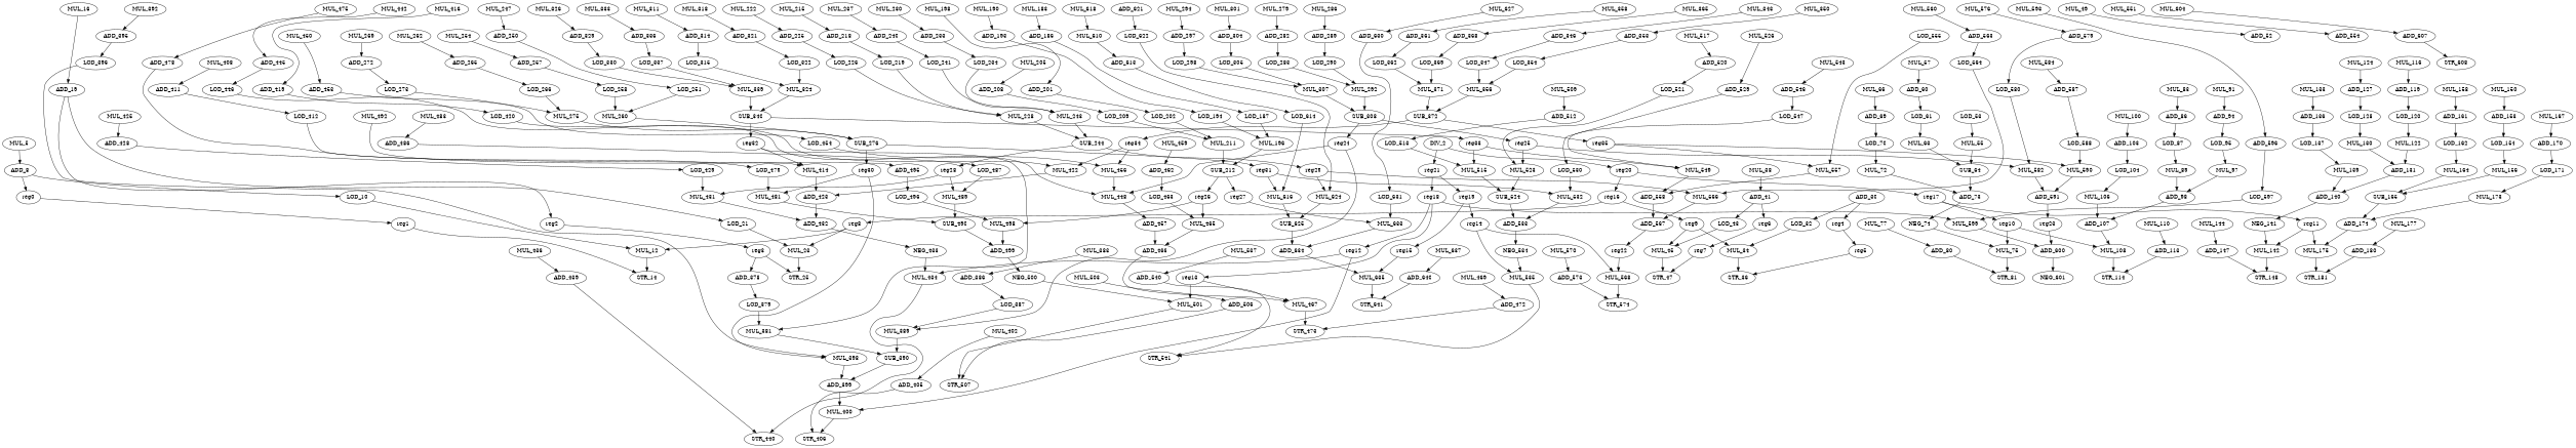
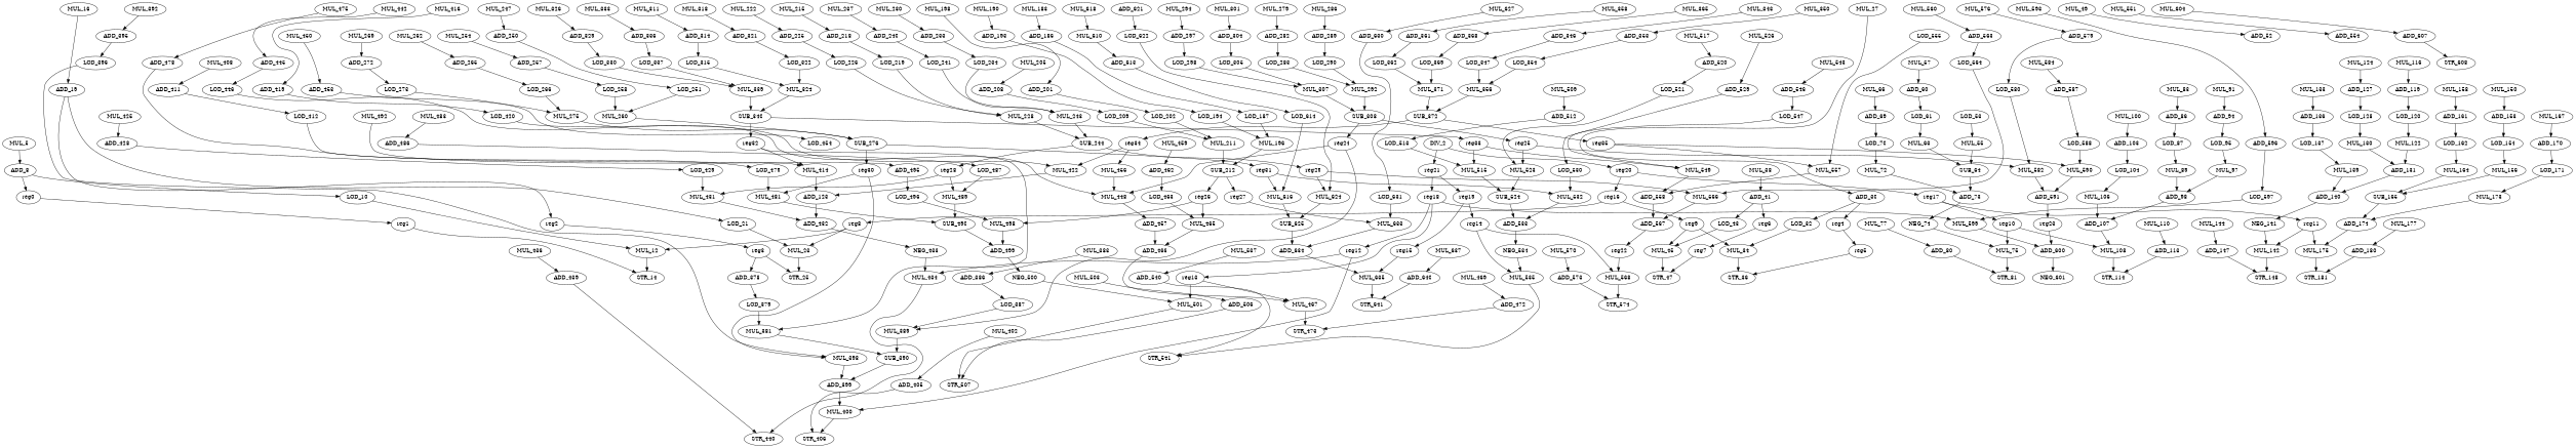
  digraph {
    edge [weight=0]
    DIV_2
    reg20
    reg21
    reg16
    reg17
    reg18
    reg19
    reg8
    reg9
    reg10
    reg11
    MUL_599
    reg12
    reg13
    reg14
    reg15
    MUL_5
    ADD_8
    LOD_10
    reg0
    MUL_12
    reg1
    STR_14
    MUL_16
    ADD_19
    LOD_21
    reg2
    MUL_23
    reg3
    STR_25
    ADD_378
+   MUL_27
    ADD_30
    LOD_32
    reg4
    MUL_34
    reg5
    STR_36
    MUL_38
    ADD_41
    LOD_43
    reg6
    MUL_45
    reg7
    STR_47
    MUL_49
    ADD_52
    LOD_53
    MUL_55
    SUB_64
    ADD_73
    NEG_74
    MUL_57
    ADD_60
    LOD_61
    MUL_63
    MUL_75
    MUL_66
    ADD_69
    LOD_70
    MUL_72
    STR_81
    MUL_77
    ADD_80
    MUL_83
    ADD_86
    LOD_87
    MUL_89
    ADD_98
    ADD_107
    MUL_108
    MUL_91
    ADD_94
    LOD_95
    MUL_97
    STR_114
    MUL_100
    ADD_103
    LOD_104
    MUL_106
    MUL_110
    ADD_113
    MUL_116
    ADD_119
    LOD_120
    MUL_122
    ADD_131
    ADD_140
    NEG_141
    MUL_124
    ADD_127
    LOD_128
    MUL_130
    MUL_142
    MUL_133
    ADD_136
    LOD_137
    MUL_139
    STR_148
    MUL_144
    ADD_147
    MUL_150
    ADD_153
    LOD_154
    MUL_156
    SUB_165
    ADD_174
    MUL_175
    MUL_158
    ADD_161
    LOD_162
    MUL_164
    STR_181
    MUL_167
    ADD_170
    LOD_171
    MUL_173
    MUL_177
    ADD_180
    MUL_183
    ADD_186
    LOD_187
    MUL_196
    SUB_212
    reg26
    reg27
    MUL_190
    ADD_193
    LOD_194
    MUL_465
    MUL_498
    MUL_633
    MUL_198
    ADD_201
    LOD_202
    MUL_211
    MUL_205
    ADD_208
    LOD_209
    ADD_466
    ADD_499
    ADD_600
    ADD_634
    MUL_215
    ADD_218
    LOD_219
    MUL_228
    SUB_244
    reg28
    reg29
    MUL_222
    ADD_225
    LOD_226
    MUL_431
    MUL_489
    MUL_566
    MUL_624
    MUL_230
    ADD_233
    LOD_234
    MUL_243
    MUL_237
    ADD_240
    LOD_241
    ADD_432
    SUB_490
    ADD_567
    SUB_625
    MUL_247
    ADD_250
    LOD_251
    MUL_260
    SUB_276
    reg30
    reg31
    MUL_254
    ADD_257
    LOD_258
    MUL_398
    MUL_481
    MUL_532
    MUL_616
    MUL_262
    ADD_265
    LOD_266
    MUL_275
    MUL_269
    ADD_272
    LOD_273
    ADD_399
    ADD_533
    MUL_279
    ADD_282
    LOD_283
    MUL_292
    SUB_308
    reg24
    reg25
    MUL_286
    ADD_289
    LOD_290
    MUL_389
    MUL_448
    MUL_523
    MUL_582
    MUL_294
    ADD_297
    LOD_298
    MUL_307
    MUL_301
    ADD_304
    LOD_305
    SUB_390
    ADD_457
    SUB_524
    ADD_591
    MUL_311
    ADD_314
    LOD_315
    MUL_324
    SUB_340
    reg32
    reg33
    MUL_318
    ADD_321
    LOD_322
    MUL_381
    MUL_414
    MUL_515
    MUL_549
    MUL_326
    ADD_329
    LOD_330
    MUL_339
    MUL_333
    ADD_336
    LOD_337
-   ADD_423
+   ADD_423 [label=ADD_123]
    ADD_558
    MUL_343
    ADD_346
    LOD_347
    MUL_356
    SUB_372
    reg34
    reg35
    MUL_350
    ADD_353
    LOD_354
    MUL_422
    MUL_456
    MUL_557
    MUL_590
    MUL_358
    ADD_361
    LOD_362
    MUL_371
    MUL_365
    ADD_368
    LOD_369
    LOD_379
    MUL_400
    MUL_383
    ADD_386
    LOD_387
    STR_406
    MUL_392
    ADD_395
    LOD_396
    MUL_402
    ADD_405
    MUL_408
    ADD_411
    LOD_412
    NEG_433
    MUL_416
    ADD_419
    LOD_420
    MUL_434
    MUL_425
    ADD_428
    LOD_429
    STR_440
    MUL_436
    ADD_439
    MUL_442
    ADD_445
    LOD_446
    MUL_467
    MUL_450
    ADD_453
    LOD_454
    STR_473
    MUL_459
    ADD_462
    LOD_463
    MUL_469
    ADD_472
    MUL_475
    ADD_478
    LOD_479
    NEG_500
    MUL_483
    ADD_486
    LOD_487
    MUL_501
    MUL_492
    ADD_495
    LOD_496
    STR_507
    MUL_503
    ADD_506
    MUL_509
    ADD_512
    LOD_513
    NEG_534
    MUL_517
    ADD_520
    LOD_521
    MUL_535
    MUL_526
    ADD_529
    LOD_530
    STR_541
    MUL_537
    ADD_540
    MUL_543
    ADD_546
    LOD_547
    reg22
    MUL_551
    ADD_554
    LOD_555
    MUL_568
    MUL_560
    ADD_563
    LOD_564
    STR_574
    MUL_570
    ADD_573
    MUL_576
    ADD_579
    LOD_580
    reg23
    MUL_584
    ADD_587
    LOD_588
    NEG_601
    MUL_593
    ADD_596
    LOD_597
    MUL_604
    ADD_607
    STR_608
    MUL_610
    ADD_613
    LOD_614
    MUL_635
    MUL_618
    ADD_621
    LOD_622
    STR_641
    MUL_627
    ADD_630
    LOD_631
    MUL_637
    ADD_640
    DIV_2 -> reg20 [weight=2]
    DIV_2 -> reg21 [weight=2]
    reg20 -> reg16 [weight=1]
    reg20 -> reg17 [weight=3]
    reg21 -> reg18 [weight=3]
    reg21 -> reg19 [weight=2]
    reg16 -> reg8
    reg16 -> reg9 [weight=1]
    reg17 -> reg10 [weight=4]
    reg17 -> reg11
    reg18 -> MUL_599
    reg18 -> reg12
    reg18 -> reg13
    reg19 -> reg14
    reg19 -> reg15
    reg8 -> MUL_12
    reg8 -> MUL_23
    reg9 -> MUL_34 [weight=4]
    reg9 -> MUL_45 [weight=3]
    reg10 -> MUL_75 [weight=2]
    reg10 -> MUL_108
    reg11 -> MUL_142
    reg11 -> MUL_175
    MUL_599 -> ADD_600 [weight=1]
    reg12 -> MUL_400
    reg12 -> MUL_434
    reg13 -> MUL_467
    reg13 -> MUL_501 [weight=3]
    reg14 -> MUL_535
    reg14 -> MUL_568
    reg15 -> MUL_635
    MUL_5 -> ADD_8
    ADD_8 -> LOD_10
    ADD_8 -> reg0
    LOD_10 -> MUL_12
    reg0 -> reg1
    MUL_12 -> STR_14 [weight=4]
    reg1 -> STR_14
    MUL_16 -> ADD_19
    ADD_19 -> LOD_21
    ADD_19 -> reg2
    LOD_21 -> MUL_23
    reg2 -> reg3
    MUL_23 -> STR_25 [weight=2]
    reg3 -> STR_25
    reg3 -> ADD_378
    ADD_378 -> LOD_379
+   MUL_27 -> ADD_30
    ADD_30 -> LOD_32
    ADD_30 -> reg4
    LOD_32 -> MUL_34
    reg4 -> reg5
    MUL_34 -> STR_36 [weight=2]
    reg5 -> STR_36
    MUL_38 -> ADD_41 [weight=1]
    ADD_41 -> LOD_43
    ADD_41 -> reg6
    LOD_43 -> MUL_45
    reg6 -> reg7
    MUL_45 -> STR_47 [weight=2]
    reg7 -> STR_47
    MUL_49 -> ADD_52
    LOD_53 -> MUL_55
    MUL_55 -> SUB_64
    SUB_64 -> ADD_73 [weight=7]
    ADD_73 -> NEG_74 [weight=1]
    NEG_74 -> MUL_75
    MUL_57 -> ADD_60
    ADD_60 -> LOD_61
    LOD_61 -> MUL_63
    MUL_63 -> SUB_64
    MUL_75 -> STR_81 [weight=9]
    MUL_66 -> ADD_69
    ADD_69 -> LOD_70 [weight=7]
    LOD_70 -> MUL_72 [weight=3]
    MUL_72 -> ADD_73
    MUL_77 -> ADD_80
    ADD_80 -> STR_81
    MUL_83 -> ADD_86
    ADD_86 -> LOD_87
    LOD_87 -> MUL_89
    MUL_89 -> ADD_98 [weight=1]
    ADD_98 -> ADD_107
    ADD_107 -> MUL_108
    MUL_108 -> STR_114 [weight=2]
    MUL_91 -> ADD_94 [weight=1]
    ADD_94 -> LOD_95
    LOD_95 -> MUL_97
    MUL_97 -> ADD_98
    MUL_100 -> ADD_103
    ADD_103 -> LOD_104
    LOD_104 -> MUL_106
    MUL_106 -> ADD_107 [weight=2]
    MUL_110 -> ADD_113
    ADD_113 -> STR_114
    MUL_116 -> ADD_119
    ADD_119 -> LOD_120
    LOD_120 -> MUL_122
    MUL_122 -> ADD_131
    ADD_131 -> ADD_140
    ADD_140 -> NEG_141
    NEG_141 -> MUL_142
    MUL_124 -> ADD_127 [weight=2]
    ADD_127 -> LOD_128
    LOD_128 -> MUL_130
    MUL_130 -> ADD_131
    MUL_142 -> STR_148 [weight=1]
    MUL_133 -> ADD_136
    ADD_136 -> LOD_137
    LOD_137 -> MUL_139
    MUL_139 -> ADD_140
    MUL_144 -> ADD_147
    ADD_147 -> STR_148
    MUL_150 -> ADD_153 [weight=2]
    ADD_153 -> LOD_154
    LOD_154 -> MUL_156
    MUL_156 -> SUB_165
    SUB_165 -> ADD_174
    ADD_174 -> MUL_175
    MUL_175 -> STR_181 [weight=2]
    MUL_158 -> ADD_161
    ADD_161 -> LOD_162
    LOD_162 -> MUL_164
    MUL_164 -> SUB_165
    MUL_167 -> ADD_170
    ADD_170 -> LOD_171
    LOD_171 -> MUL_173
    MUL_173 -> ADD_174
    MUL_177 -> ADD_180
    ADD_180 -> STR_181
    MUL_183 -> ADD_186
    ADD_186 -> LOD_187
    LOD_187 -> MUL_196 [weight=1]
    MUL_196 -> SUB_212 [weight=3]
    SUB_212 -> reg26 [weight=1]
    SUB_212 -> reg27
    reg26 -> MUL_465 [weight=3]
    reg26 -> MUL_498
    reg27 -> MUL_633
    MUL_190 -> ADD_193
    ADD_193 -> LOD_194
    LOD_194 -> MUL_196 [weight=1]
    MUL_465 -> ADD_466 [weight=1]
    MUL_498 -> ADD_499 [weight=12]
    MUL_633 -> ADD_634
    MUL_198 -> ADD_201
    ADD_201 -> LOD_202
    LOD_202 -> MUL_211
    MUL_211 -> SUB_212 [weight=6]
    MUL_205 -> ADD_208
    ADD_208 -> LOD_209
    LOD_209 -> MUL_211
    ADD_466 -> MUL_467
    ADD_499 -> NEG_500
    ADD_600 -> NEG_601 [weight=1]
    ADD_634 -> MUL_635
    MUL_215 -> ADD_218
    ADD_218 -> LOD_219
    LOD_219 -> MUL_228
    MUL_228 -> SUB_244 [weight=2]
    SUB_244 -> reg28
    SUB_244 -> reg29 [weight=10]
    reg28 -> MUL_431
    reg28 -> MUL_489
    reg29 -> MUL_566
    reg29 -> MUL_624
    MUL_222 -> ADD_225
    ADD_225 -> LOD_226
    LOD_226 -> MUL_228
    MUL_431 -> ADD_432
    MUL_489 -> SUB_490 [weight=4]
    MUL_566 -> ADD_567
    MUL_624 -> SUB_625
    MUL_230 -> ADD_233
    ADD_233 -> LOD_234
    LOD_234 -> MUL_243
    MUL_243 -> SUB_244 [weight=1]
    MUL_237 -> ADD_240
    ADD_240 -> LOD_241
    LOD_241 -> MUL_243
    ADD_432 -> NEG_433
    SUB_490 -> ADD_499
    ADD_567 -> reg22
    SUB_625 -> ADD_634 [weight=7]
    MUL_247 -> ADD_250
    ADD_250 -> LOD_251
    LOD_251 -> MUL_260
    MUL_260 -> SUB_276
    SUB_276 -> reg30 [weight=20]
    SUB_276 -> reg31 [weight=2]
    reg30 -> MUL_398
    reg30 -> MUL_481
    reg31 -> MUL_532
    reg31 -> MUL_616
    MUL_254 -> ADD_257
    ADD_257 -> LOD_258
    LOD_258 -> MUL_260 [weight=1]
    MUL_398 -> ADD_399
    MUL_481 -> SUB_490
    MUL_532 -> ADD_533
    MUL_616 -> SUB_625
    MUL_262 -> ADD_265
    ADD_265 -> LOD_266
    LOD_266 -> MUL_275
    MUL_275 -> SUB_276
    MUL_269 -> ADD_272 [weight=1]
    ADD_272 -> LOD_273
    LOD_273 -> MUL_275
    ADD_399 -> MUL_400 [weight=11]
    ADD_533 -> NEG_534 [weight=3]
    MUL_279 -> ADD_282
    ADD_282 -> LOD_283
    LOD_283 -> MUL_292 [weight=1]
    MUL_292 -> SUB_308 [weight=3]
    SUB_308 -> reg24
    SUB_308 -> reg25
    reg24 -> MUL_389
    reg24 -> MUL_448
    reg25 -> MUL_523 [weight=5]
    reg25 -> MUL_582
    MUL_286 -> ADD_289 [weight=2]
    ADD_289 -> LOD_290 [weight=2]
    LOD_290 -> MUL_292
    MUL_389 -> SUB_390 [weight=7]
    MUL_448 -> ADD_457
    MUL_523 -> SUB_524
    MUL_582 -> ADD_591
    MUL_294 -> ADD_297
    ADD_297 -> LOD_298
    LOD_298 -> MUL_307
    MUL_307 -> SUB_308 [weight=2]
    MUL_301 -> ADD_304
    ADD_304 -> LOD_305
    LOD_305 -> MUL_307 [weight=1]
    SUB_390 -> ADD_399
    ADD_457 -> ADD_466 [weight=14]
    SUB_524 -> ADD_533
    ADD_591 -> reg23 [weight=3]
    MUL_311 -> ADD_314
    ADD_314 -> LOD_315 [weight=2]
    LOD_315 -> MUL_324
    MUL_324 -> SUB_340
    SUB_340 -> reg32 [weight=2]
    SUB_340 -> reg33 [weight=3]
    reg32 -> MUL_381
    reg32 -> MUL_414
    reg33 -> MUL_515
    reg33 -> MUL_549
    MUL_318 -> ADD_321
    ADD_321 -> LOD_322
    LOD_322 -> MUL_324 [weight=2]
    MUL_381 -> SUB_390
    MUL_414 -> ADD_423
    MUL_515 -> SUB_524 [weight=1]
    MUL_549 -> ADD_558
    MUL_326 -> ADD_329
    ADD_329 -> LOD_330
    LOD_330 -> MUL_339
    MUL_339 -> SUB_340 [weight=4]
    MUL_333 -> ADD_336
    ADD_336 -> LOD_337
    LOD_337 -> MUL_339 [weight=1]
    ADD_423 -> ADD_432 [weight=10]
    ADD_558 -> ADD_567 [weight=7]
    MUL_343 -> ADD_346
    ADD_346 -> LOD_347
    LOD_347 -> MUL_356
    MUL_356 -> SUB_372 [weight=4]
    SUB_372 -> reg34 [weight=12]
    SUB_372 -> reg35 [weight=5]
    reg34 -> MUL_422
    reg34 -> MUL_456 [weight=1]
    reg35 -> MUL_557
    reg35 -> MUL_590
    MUL_350 -> ADD_353
    ADD_353 -> LOD_354
    LOD_354 -> MUL_356 [weight=1]
    MUL_422 -> ADD_423
    MUL_456 -> MUL_448 [weight=2]
    MUL_557 -> ADD_558
    MUL_590 -> ADD_591
    MUL_358 -> ADD_361
    ADD_361 -> LOD_362
    LOD_362 -> MUL_371 [weight=1]
    MUL_371 -> SUB_372
    MUL_365 -> ADD_368
    ADD_368 -> LOD_369 [weight=1]
    LOD_369 -> MUL_371 [weight=4]
    LOD_379 -> MUL_381 [weight=9]
    MUL_400 -> STR_406
    MUL_383 -> ADD_386
    ADD_386 -> LOD_387
    LOD_387 -> MUL_389
    MUL_392 -> ADD_395
    ADD_395 -> LOD_396
    LOD_396 -> MUL_398
    MUL_402 -> ADD_405
    ADD_405 -> STR_406
    MUL_408 -> ADD_411
    ADD_411 -> LOD_412
    LOD_412 -> MUL_414
    NEG_433 -> MUL_434
    MUL_416 -> ADD_419
    ADD_419 -> LOD_420
    LOD_420 -> MUL_422
    MUL_434 -> STR_440
    MUL_425 -> ADD_428
    ADD_428 -> LOD_429
    LOD_429 -> MUL_431 [weight=2]
    MUL_436 -> ADD_439
    ADD_439 -> STR_440
    MUL_442 -> ADD_445
    ADD_445 -> LOD_446
    LOD_446 -> MUL_448
    MUL_467 -> STR_473 [weight=3]
    MUL_450 -> ADD_453
    ADD_453 -> LOD_454
-   LOD_454 -> MUL_456 [weight=1]
    MUL_459 -> ADD_462
    ADD_462 -> LOD_463
    LOD_463 -> MUL_465
    MUL_469 -> ADD_472
    ADD_472 -> STR_473
    MUL_475 -> ADD_478
    ADD_478 -> LOD_479
    LOD_479 -> MUL_481 [weight=11]
    NEG_500 -> MUL_501
    MUL_483 -> ADD_486
    ADD_486 -> LOD_487
    LOD_487 -> MUL_489
    MUL_501 -> STR_507
    MUL_492 -> ADD_495
    ADD_495 -> LOD_496 [weight=1]
    LOD_496 -> MUL_498 [weight=2]
    MUL_503 -> ADD_506
    ADD_506 -> STR_507
    MUL_509 -> ADD_512 [weight=1]
    ADD_512 -> LOD_513
    LOD_513 -> MUL_515
    NEG_534 -> MUL_535
    MUL_517 -> ADD_520
    ADD_520 -> LOD_521
    LOD_521 -> MUL_523
    MUL_535 -> STR_541
    MUL_526 -> ADD_529
    ADD_529 -> LOD_530
    LOD_530 -> MUL_532 [weight=6]
    MUL_537 -> ADD_540
    ADD_540 -> STR_541
    MUL_543 -> ADD_546
    ADD_546 -> LOD_547
    LOD_547 -> MUL_549
    reg22 -> MUL_568 [weight=1]
    MUL_551 -> ADD_554
    LOD_555 -> MUL_557
    MUL_568 -> STR_574 [weight=5]
    MUL_560 -> ADD_563
    ADD_563 -> LOD_564
    LOD_564 -> MUL_566
    MUL_570 -> ADD_573
    ADD_573 -> STR_574
    MUL_576 -> ADD_579
    ADD_579 -> LOD_580
    LOD_580 -> MUL_582
    reg23 -> ADD_600
    MUL_584 -> ADD_587
    ADD_587 -> LOD_588
    LOD_588 -> MUL_590 [weight=5]
    MUL_593 -> ADD_596
    ADD_596 -> LOD_597
    LOD_597 -> MUL_599
    MUL_604 -> ADD_607
    ADD_607 -> STR_608
    MUL_610 -> ADD_613
    ADD_613 -> LOD_614
    LOD_614 -> MUL_616
    MUL_635 -> STR_641 [weight=5]
    MUL_618 -> MUL_610
    ADD_621 -> LOD_622
    LOD_622 -> MUL_624
    MUL_627 -> ADD_630
    ADD_630 -> LOD_631
    LOD_631 -> MUL_633 [weight=6]
    MUL_637 -> ADD_640
    ADD_640 -> STR_641 [weight=2]
  }
